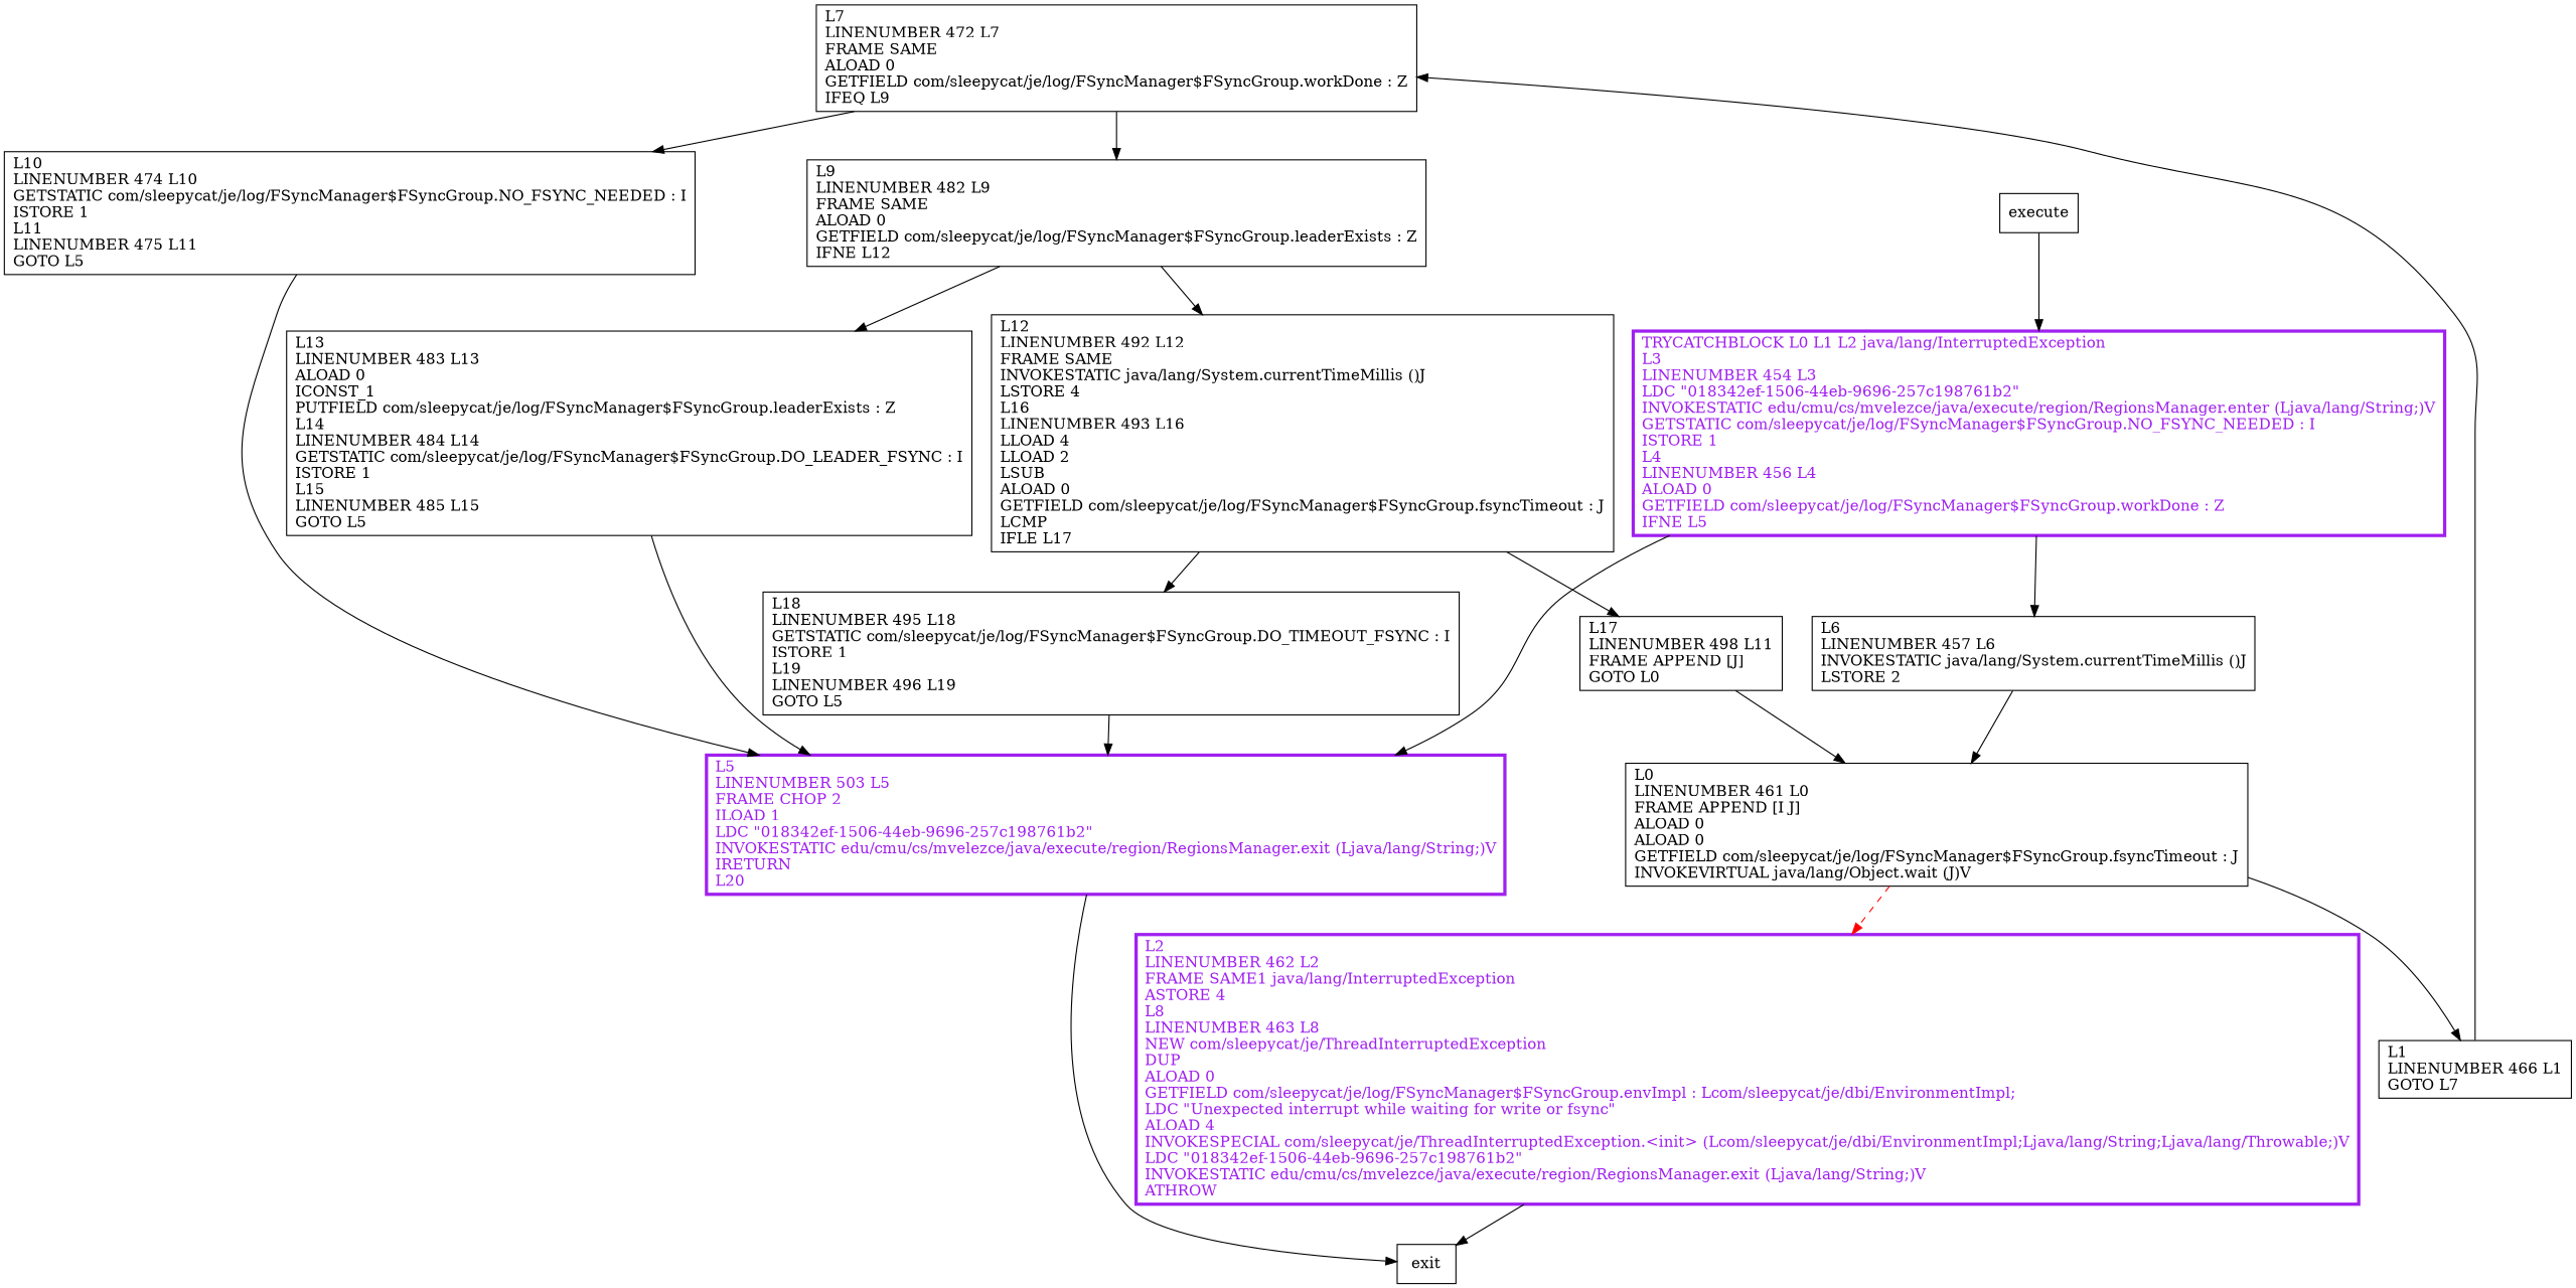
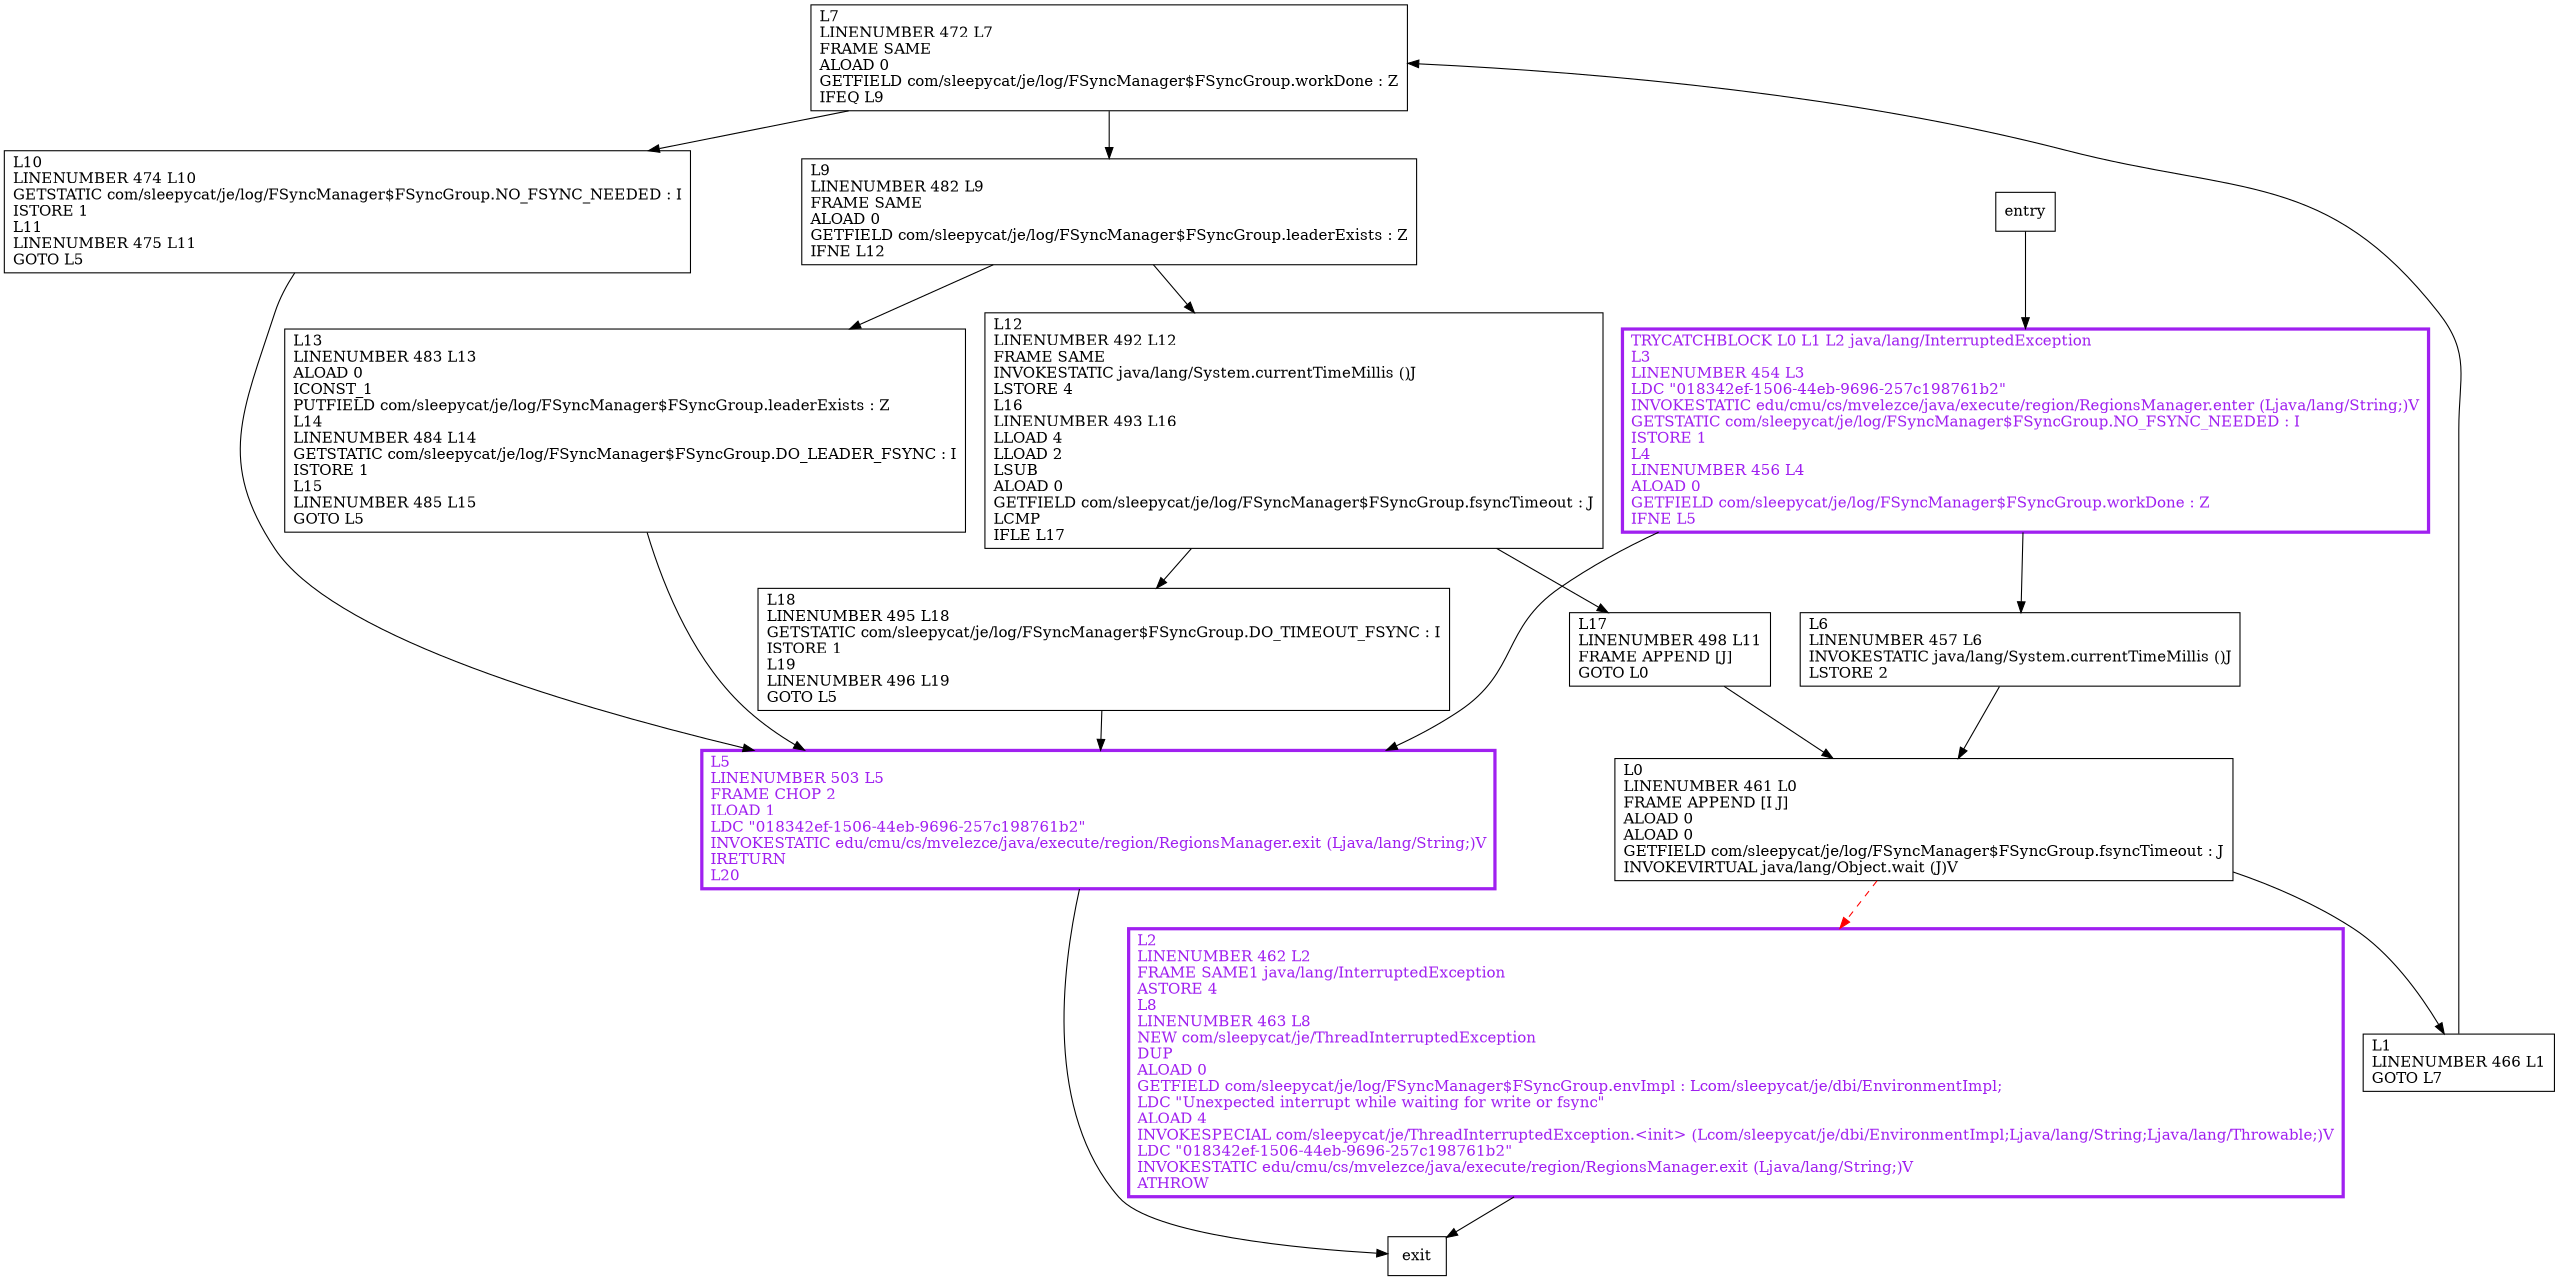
  digraph {
    node [shape=record]
    n1 [label="L7\lLINENUMBER 472 L7\lFRAME SAME\lALOAD 0\lGETFIELD com/sleepycat/je/log/FSyncManager$FSyncGroup.workDone : Z\lIFEQ L9\l"]
    n2 [label="L10\lLINENUMBER 474 L10\lGETSTATIC com/sleepycat/je/log/FSyncManager$FSyncGroup.NO_FSYNC_NEEDED : I\lISTORE 1\lL11\lLINENUMBER 475 L11\lGOTO L5\l"]
    n3 [label="L9\lLINENUMBER 482 L9\lFRAME SAME\lALOAD 0\lGETFIELD com/sleepycat/je/log/FSyncManager$FSyncGroup.leaderExists : Z\lIFNE L12\l"]
    n4 [color=purple fontcolor=purple label="L5\lLINENUMBER 503 L5\lFRAME CHOP 2\lILOAD 1\lLDC \"018342ef-1506-44eb-9696-257c198761b2\"\lINVOKESTATIC edu/cmu/cs/mvelezce/java/execute/region/RegionsManager.exit (Ljava/lang/String;)V\lIRETURN\lL20\l" penwidth=3]
    n5 [label="L12\lLINENUMBER 492 L12\lFRAME SAME\lINVOKESTATIC java/lang/System.currentTimeMillis ()J\lLSTORE 4\lL16\lLINENUMBER 493 L16\lLLOAD 4\lLLOAD 2\lLSUB\lALOAD 0\lGETFIELD com/sleepycat/je/log/FSyncManager$FSyncGroup.fsyncTimeout : J\lLCMP\lIFLE L17\l"]
    n6 [label="L13\lLINENUMBER 483 L13\lALOAD 0\lICONST_1\lPUTFIELD com/sleepycat/je/log/FSyncManager$FSyncGroup.leaderExists : Z\lL14\lLINENUMBER 484 L14\lGETSTATIC com/sleepycat/je/log/FSyncManager$FSyncGroup.DO_LEADER_FSYNC : I\lISTORE 1\lL15\lLINENUMBER 485 L15\lGOTO L5\l"]
    exit
    n8 [color=purple fontcolor=purple label="L2\lLINENUMBER 462 L2\lFRAME SAME1 java/lang/InterruptedException\lASTORE 4\lL8\lLINENUMBER 463 L8\lNEW com/sleepycat/je/ThreadInterruptedException\lDUP\lALOAD 0\lGETFIELD com/sleepycat/je/log/FSyncManager$FSyncGroup.envImpl : Lcom/sleepycat/je/dbi/EnvironmentImpl;\lLDC \"Unexpected interrupt while waiting for write or fsync\"\lALOAD 4\lINVOKESPECIAL com/sleepycat/je/ThreadInterruptedException.\<init\> (Lcom/sleepycat/je/dbi/EnvironmentImpl;Ljava/lang/String;Ljava/lang/Throwable;)V\lLDC \"018342ef-1506-44eb-9696-257c198761b2\"\lINVOKESTATIC edu/cmu/cs/mvelezce/java/execute/region/RegionsManager.exit (Ljava/lang/String;)V\lATHROW\l" penwidth=3]
    n9 [label="L17\lLINENUMBER 498 L11\lFRAME APPEND [J]\lGOTO L0\l"]
    n10 [label="L0\lLINENUMBER 461 L0\lFRAME APPEND [I J]\lALOAD 0\lALOAD 0\lGETFIELD com/sleepycat/je/log/FSyncManager$FSyncGroup.fsyncTimeout : J\lINVOKEVIRTUAL java/lang/Object.wait (J)V\l"]
    n11 [label="L1\lLINENUMBER 466 L1\lGOTO L7\l"]
    n12 [label="L18\lLINENUMBER 495 L18\lGETSTATIC com/sleepycat/je/log/FSyncManager$FSyncGroup.DO_TIMEOUT_FSYNC : I\lISTORE 1\lL19\lLINENUMBER 496 L19\lGOTO L5\l"]
    n13 [label="L6\lLINENUMBER 457 L6\lINVOKESTATIC java/lang/System.currentTimeMillis ()J\lLSTORE 2\l"]
    n14 [color=purple fontcolor=purple label="TRYCATCHBLOCK L0 L1 L2 java/lang/InterruptedException\lL3\lLINENUMBER 454 L3\lLDC \"018342ef-1506-44eb-9696-257c198761b2\"\lINVOKESTATIC edu/cmu/cs/mvelezce/java/execute/region/RegionsManager.enter (Ljava/lang/String;)V\lGETSTATIC com/sleepycat/je/log/FSyncManager$FSyncGroup.NO_FSYNC_NEEDED : I\lISTORE 1\lL4\lLINENUMBER 456 L4\lALOAD 0\lGETFIELD com/sleepycat/je/log/FSyncManager$FSyncGroup.workDone : Z\lIFNE L5\l" penwidth=3]
-   entry [label=execute]
+   entry
    n1 -> n2
    n1 -> n3
    n2 -> n4
    n3 -> n5
    n3 -> n6
    n4 -> exit
    n5 -> n9
    n5 -> n12
    n6 -> n4
    n8 -> exit
    n9 -> n10
    n10 -> n8 [color=red style=dashed]
    n10 -> n11
    n11 -> n1
    n12 -> n4
    n13 -> n10
    n14 -> n4
    n14 -> n13
    entry -> n14
  }
